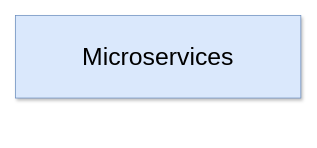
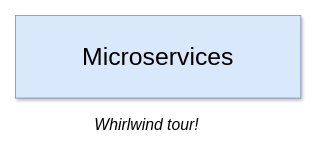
  <mxCell id="0" />
  <mxCell id="1" parent="0" />
  <mxCell id="2" value="Microservices" style="rounded=0;whiteSpace=wrap;html=1;fillColor=#dae8fc;strokeColor=#6c8ebf;shadow=1;fontSize=33;" parent="1" vertex="1"><mxGeometry x="20" y="20" width="380" height="110" as="geometry" /></mxCell>
+ <mxCell id="3" value="Whirlwind tour!" style="text;html=1;strokeColor=none;fillColor=none;align=center;verticalAlign=middle;whiteSpace=wrap;rounded=0;shadow=1;fontSize=21;fontStyle=2" parent="1" vertex="1"><mxGeometry x="55" y="155" width="280" height="20" as="geometry" /></mxCell>
